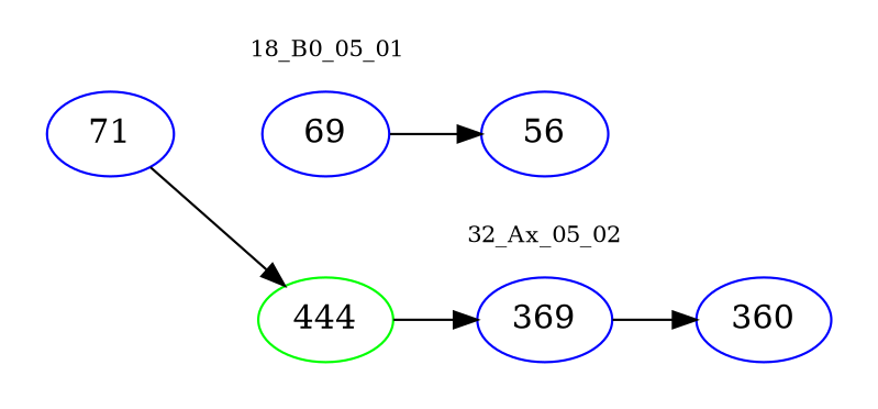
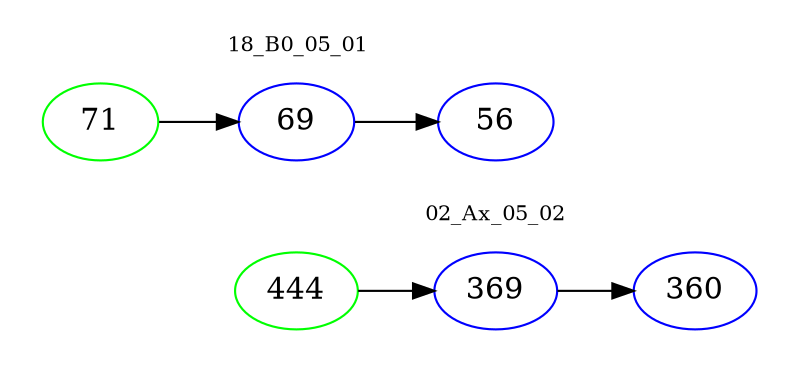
  digraph {
    rankdir=LR
    node [color=blue]
    edge [color=black]
    n1 [color=green label=444]
    n2 [label=369]
    n3 [label=360]
-   n4 [label=71]
+   n4 [color=green label=71]
    n5 [label=69]
    n6 [label=56]
    subgraph cluster_1 {
      color=white
      fontsize=10
-     label="32_Ax_05_02"
+     label="02_Ax_05_02"
      n1
      n2
      n3
    }
    subgraph cluster_2 {
      color=white
      fontsize=10
      label="18_B0_05_01"
      n4
      n5
      n6
    }
    n1 -> n2
    n2 -> n3
-   n4 -> n1
+   n4 -> n5
    n5 -> n6
  }
